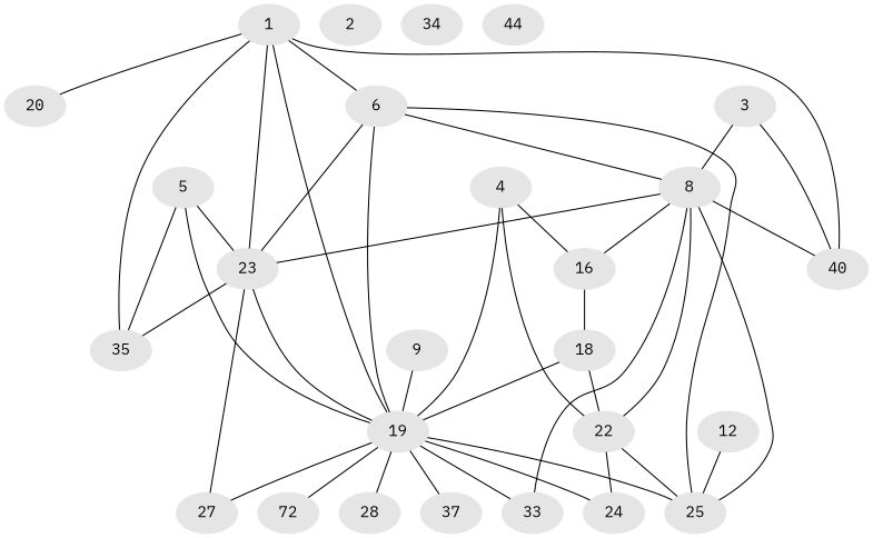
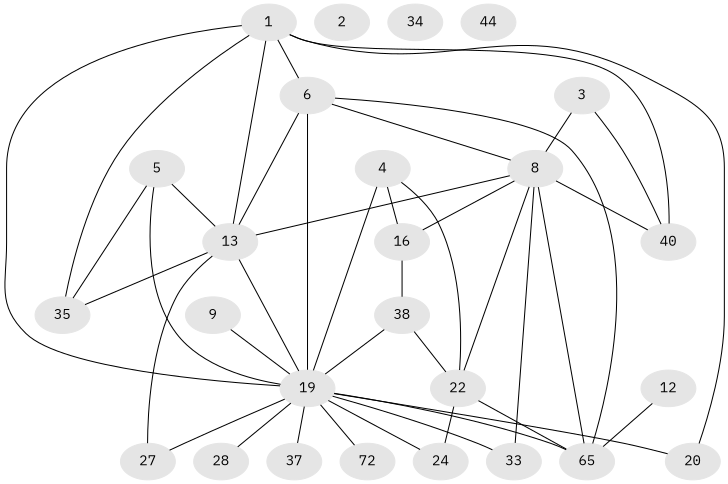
  graph {
    fontname="IBM Plex Mono"
    node [color=gray90 fontname="IBM Plex Mono" style=filled]
    edge [fontname="IBM Plex Mono"]
    1 [super="+26+15"]
    6 [super="+56+45+7"]
-   13 [super="+49+17" label=23]
+   13 [super="+49+17"]
    19 [super="+23+27+32"]
    20
    35
    40
    8 [super="+14"]
-   25 [super="+36"]
+   25 [super="+36" label=65]
    n10 [label=27]
    28
    24 [super="+48+41"]
    33
    37
    n15 [label=72]
    2
    3 [super="+11"]
    16
    22 [super="+54+31"]
    4 [super="+10+52"]
-   18
+   18 [label=38]
    5
    9
    12
    34
    44
    1 -- 6
    1 -- 13
    1 -- 19
    1 -- 20
    1 -- 35
    1 -- 40
    6 -- 13
    6 -- 19
    6 -- 8
    6 -- 25
    13 -- 19
    13 -- 35
    13 -- n10
+   19 -- 20
    19 -- 25
    19 -- n10 [weight=2]
    19 -- 28
    19 -- 24
    19 -- 33
    19 -- 37
    19 -- n15
    8 -- 13
    8 -- 40
    8 -- 25 [weight=2]
    8 -- 33
    8 -- 16
    8 -- 22
    3 -- 40
    3 -- 8
    16 -- 18
    22 -- 25 [weight=2]
    22 -- 24 [weight=2]
    4 -- 19 [weight=2]
    4 -- 16
    4 -- 22
    18 -- 19
    18 -- 22
    5 -- 13
    5 -- 19
    5 -- 35
    9 -- 19
    12 -- 25
  }
